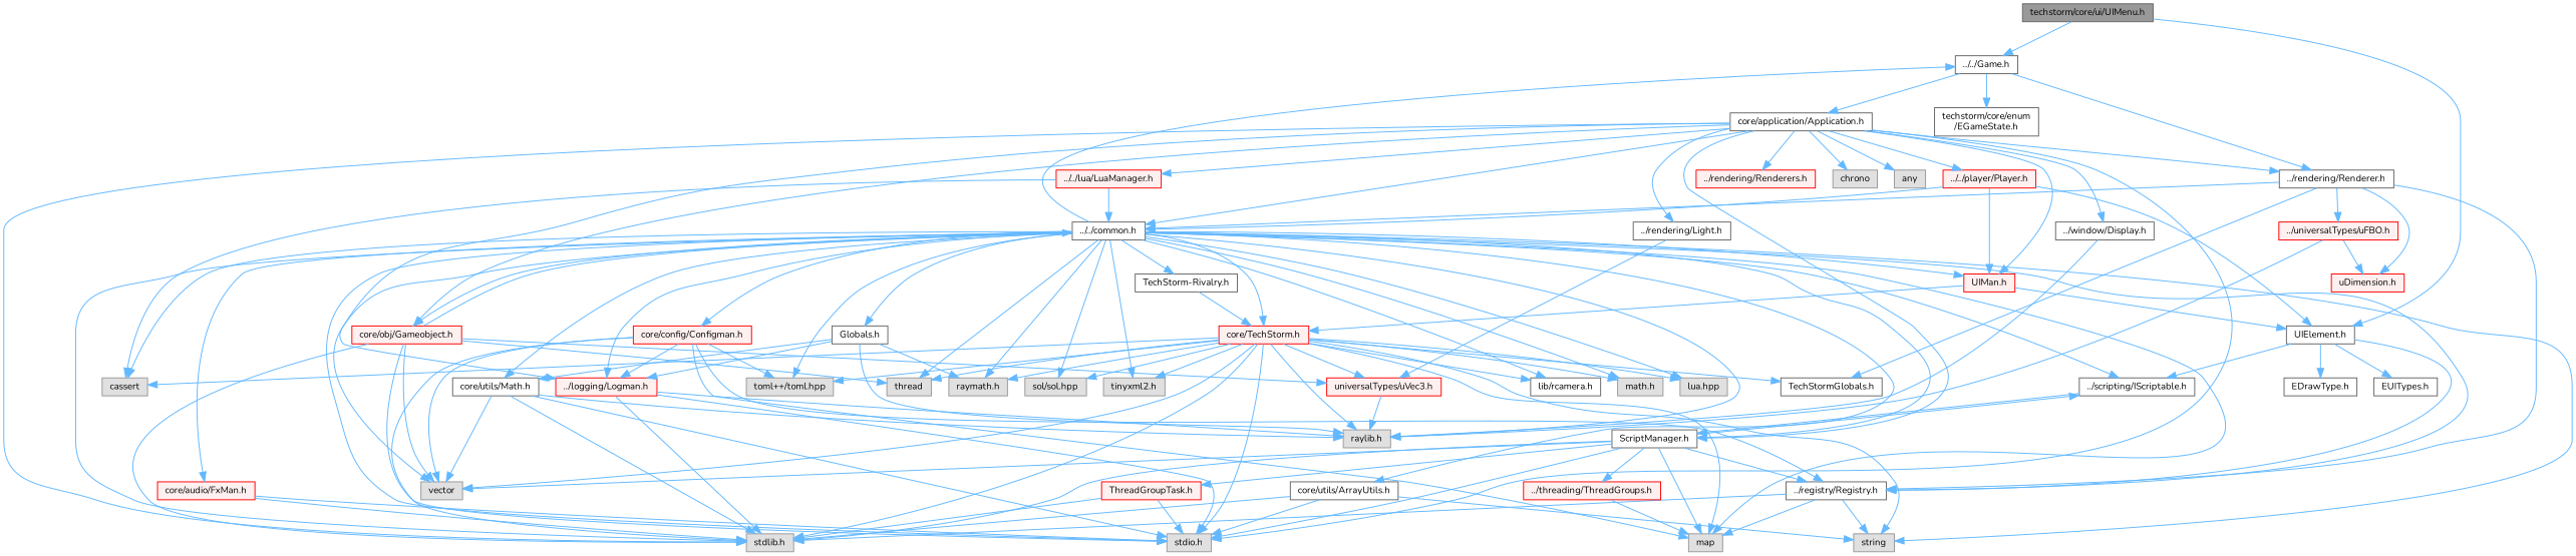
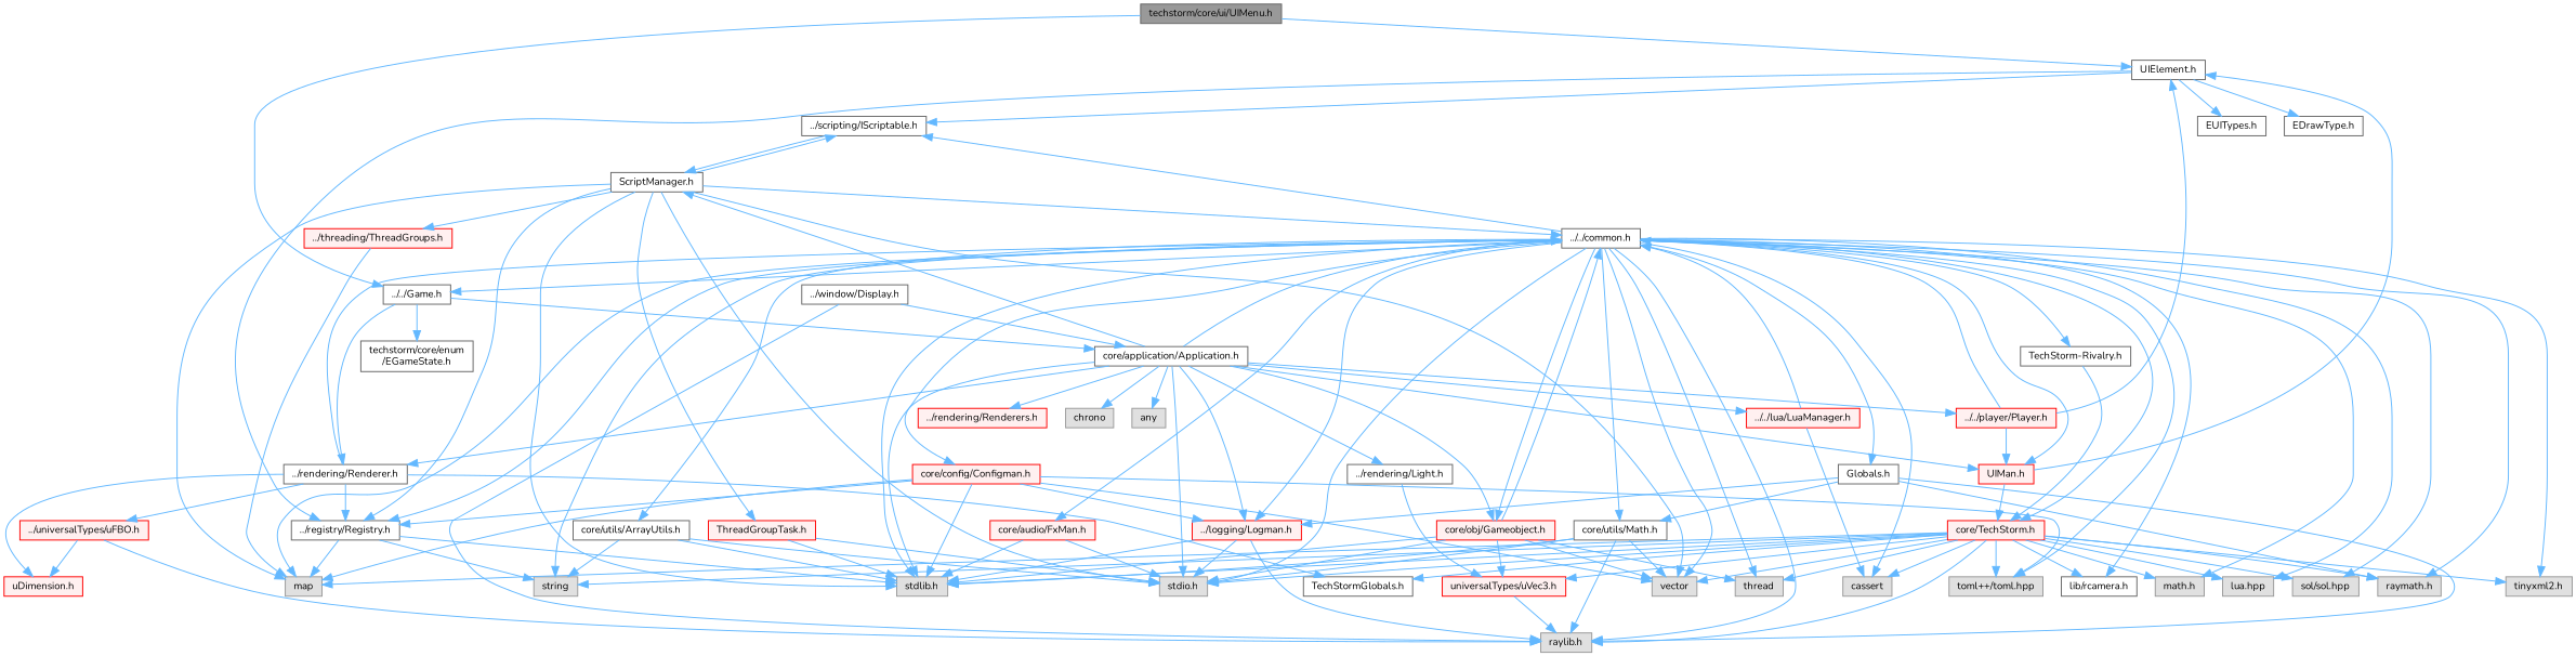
  digraph {
    fontname=Nunito
    node [color=grey40 fillcolor=white fontname=Nunito fontsize=10 shape=box style=filled]
    edge [color=steelblue1 fontname=Nunito fontsize=10 labelfontname=Helvetica labelfontsize=10 style=solid]
    n1 [color=gray40 fillcolor=grey60 fontcolor=black height=0.2 label="techstorm/core/ui/UIMenu.h" width=0.4]
    n2 [height=0.2 label="UIElement.h" width=0.4]
    n3 [height=0.2 label="../../Game.h" width=0.4]
    n4 [height=0.2 label="../scripting/IScriptable.h" width=0.4]
    n5 [height=0.2 label="../registry/Registry.h" width=0.4]
    n6 [height=0.2 label="EUITypes.h" width=0.4]
    n7 [height=0.2 label="EDrawType.h" width=0.4]
    n8 [height=0.2 label="core/application/Application.h" width=0.4]
    n9 [height=0.2 label="../rendering/Renderer.h" width=0.4]
    n10 [height=0.2 label="techstorm/core/enum\l/EGameState.h" width=0.4]
    n11 [height=0.2 label="ScriptManager.h" width=0.4]
    n12 [color=grey60 fillcolor="#E0E0E0" height=0.2 label="stdlib.h" width=0.4]
    n13 [color=grey60 fillcolor="#E0E0E0" height=0.2 label=map width=0.4]
    n14 [color=grey60 fillcolor="#E0E0E0" height=0.2 label=string width=0.4]
    n15 [color=grey60 fillcolor="#E0E0E0" height=0.2 label="stdio.h" width=0.4]
    n16 [color=grey60 fillcolor="#E0E0E0" height=0.2 label=vector width=0.4]
    n17 [color=red fillcolor="#FFF0F0" height=0.2 label="../threading/ThreadGroups.h" width=0.4]
    n18 [color=red fillcolor="#FFF0F0" height=0.2 label="ThreadGroupTask.h" width=0.4]
    n19 [height=0.2 label="../../common.h" width=0.4]
    n20 [color=red fillcolor="#FFF0F0" height=0.2 label="../logging/Logman.h" width=0.4]
    n21 [color=red fillcolor="#FFF0F0" height=0.2 label="core/obj/Gameobject.h" width=0.4]
    n22 [color=red fillcolor="#FFF0F0" height=0.2 label="UIMan.h" width=0.4]
    n23 [height=0.2 label="../rendering/Light.h" width=0.4]
    n24 [color=red fillcolor="#FFF0F0" height=0.2 label="../../player/Player.h" width=0.4]
    n25 [color=red fillcolor="#FFF0F0" height=0.2 label="../rendering/Renderers.h" width=0.4]
    n26 [color=red fillcolor="#FFF0F0" height=0.2 label="../../lua/LuaManager.h" width=0.4]
    n27 [height=0.2 label="../window/Display.h" width=0.4]
    n28 [color=grey60 fillcolor="#E0E0E0" height=0.2 label=chrono width=0.4]
    n29 [color=grey60 fillcolor="#E0E0E0" height=0.2 label=any width=0.4]
    n30 [height=0.2 label="TechStormGlobals.h" width=0.4]
    n31 [color=red fillcolor="#FFF0F0" height=0.2 label="uDimension.h" width=0.4]
    n32 [color=red fillcolor="#FFF0F0" height=0.2 label="../universalTypes/uFBO.h" width=0.4]
    n33 [color=grey60 fillcolor="#E0E0E0" height=0.2 label="raylib.h" width=0.4]
    n34 [color=grey60 fillcolor="#E0E0E0" height=0.2 label="raymath.h" width=0.4]
    n35 [height=0.2 label="lib/rcamera.h" width=0.4]
    n36 [color=grey60 fillcolor="#E0E0E0" height=0.2 label=thread width=0.4]
    n37 [color=grey60 fillcolor="#E0E0E0" height=0.2 label="math.h" width=0.4]
    n38 [color=grey60 fillcolor="#E0E0E0" height=0.2 label=cassert width=0.4]
    n39 [color=grey60 fillcolor="#E0E0E0" height=0.2 label="lua.hpp" width=0.4]
    n40 [color=grey60 fillcolor="#E0E0E0" height=0.2 label="sol/sol.hpp" width=0.4]
    n41 [color=grey60 fillcolor="#E0E0E0" height=0.2 label="toml++/toml.hpp" width=0.4]
    n42 [color=grey60 fillcolor="#E0E0E0" height=0.2 label="tinyxml2.h" width=0.4]
    n43 [height=0.2 label="Globals.h" width=0.4]
    n44 [height=0.2 label="core/utils/Math.h" width=0.4]
    n45 [color=red fillcolor="#FFF0F0" height=0.2 label="core/TechStorm.h" width=0.4]
    n46 [color=red fillcolor="#FFF0F0" height=0.2 label="core/config/Configman.h" width=0.4]
    n47 [height=0.2 label="core/utils/ArrayUtils.h" width=0.4]
    n48 [color=red fillcolor="#FFF0F0" height=0.2 label="core/audio/FxMan.h" width=0.4]
    n49 [height=0.2 label="TechStorm-Rivalry.h" width=0.4]
    n50 [color=red fillcolor="#FFF0F0" height=0.2 label="universalTypes/uVec3.h" width=0.4]
    n1 -> n2
    n1 -> n3
    n2 -> n4
    n2 -> n5
    n2 -> n6
    n2 -> n7
    n3 -> n8
    n3 -> n9
    n3 -> n10
    n4 -> n11
    n5 -> n12
    n5 -> n13
    n5 -> n14
    n8 -> n9
    n8 -> n11
    n8 -> n12
    n8 -> n15
    n8 -> n19
    n8 -> n20
    n8 -> n21
    n8 -> n22
    n8 -> n23
    n8 -> n24
    n8 -> n25
    n8 -> n26
-   n8 -> n27
+   n27 -> n8
    n8 -> n28
    n8 -> n29
    n9 -> n5
    n9 -> n19
    n9 -> n30
    n9 -> n31
    n9 -> n32
    n11 -> n4
    n11 -> n5
    n11 -> n12
    n11 -> n13
    n11 -> n15
    n11 -> n16
    n11 -> n17
    n11 -> n18
    n17 -> n13
    n18 -> n12
    n18 -> n15
    n19 -> n3
    n19 -> n4
    n19 -> n5
-   n19 -> n11
+   n11 -> n19
    n19 -> n12
    n19 -> n13
    n19 -> n14
    n19 -> n15
    n19 -> n16
    n19 -> n20
    n19 -> n21
    n19 -> n22
    n19 -> n33
    n19 -> n34
    n19 -> n35
    n19 -> n36
    n19 -> n37
    n19 -> n38
    n19 -> n39
    n19 -> n40
    n19 -> n41
    n19 -> n42
    n19 -> n43
    n19 -> n44
    n19 -> n45
    n19 -> n46
    n19 -> n47
    n19 -> n48
    n19 -> n49
    n20 -> n12
    n20 -> n15
    n20 -> n33
    n21 -> n12
    n21 -> n15
    n21 -> n16
    n21 -> n19
    n21 -> n36
    n21 -> n50
    n22 -> n2
    n22 -> n45
    n23 -> n50
    n24 -> n2
    n24 -> n19
    n24 -> n22
    n26 -> n19
    n26 -> n38
    n27 -> n33
    n32 -> n31
    n32 -> n33
    n43 -> n20
    n43 -> n33
    n43 -> n34
    n43 -> n44
    n44 -> n12
    n44 -> n15
    n44 -> n16
    n44 -> n33
    n45 -> n12
    n45 -> n13
    n45 -> n14
    n45 -> n15
    n45 -> n16
    n45 -> n30
    n45 -> n33
    n45 -> n34
    n45 -> n35
    n45 -> n36
    n45 -> n37
    n45 -> n38
    n45 -> n39
    n45 -> n40
    n45 -> n41
    n45 -> n42
    n45 -> n50
    n46 -> n5
    n46 -> n12
    n46 -> n13
    n46 -> n16
    n46 -> n20
    n46 -> n41
    n47 -> n12
    n47 -> n14
    n47 -> n15
    n48 -> n12
    n48 -> n15
    n49 -> n45
    n50 -> n33
  }
